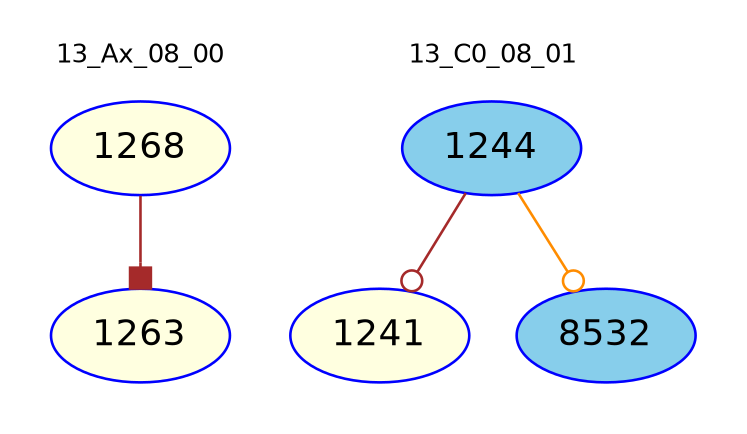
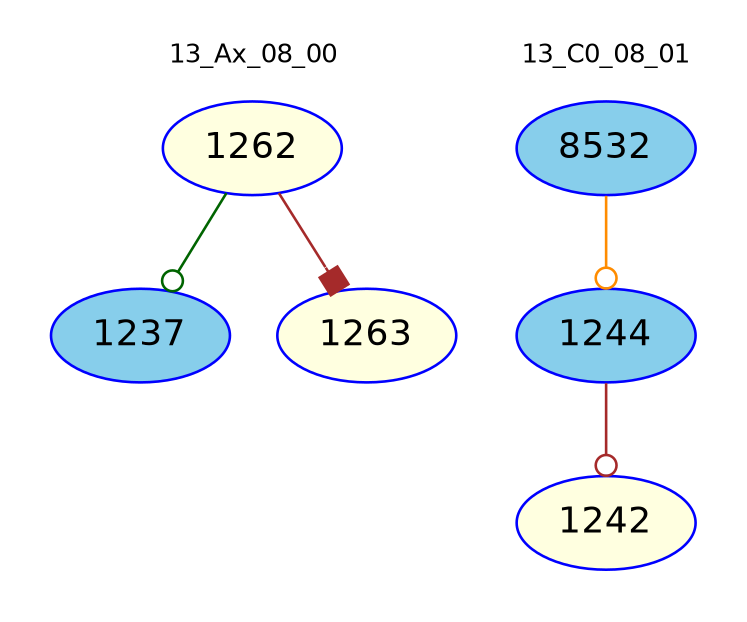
  digraph {
    fontname="DejaVu Sans"
    node [color=blue fillcolor=lightyellow fontname="DejaVu Sans" style=filled]
    edge [arrowhead=odot color=brown fontname="DejaVu Sans"]
-   n1 [label=1268]
+   n1 [label=1262]
+   n2 [fillcolor=skyblue label=1237]
    n3 [label=1263]
    n4 [fillcolor=skyblue label=1244]
-   n5 [label=1241]
+   n5 [label=1242]
    n6 [fillcolor=skyblue label=8532]
    subgraph cluster_1 {
      color=white
      fontsize=10
      label="13_Ax_08_00"
      n1
+     n2
      n3
    }
    subgraph cluster_2 {
      color=white
      fontsize=10
      label="13_C0_08_01"
      n4
      n5
      n6
    }
+   n1 -> n2 [color=darkgreen]
    n1 -> n3 [arrowhead=box]
    n4 -> n5
-   n4 -> n6 [color=darkorange]
+   n6 -> n4 [color=darkorange]
  }
